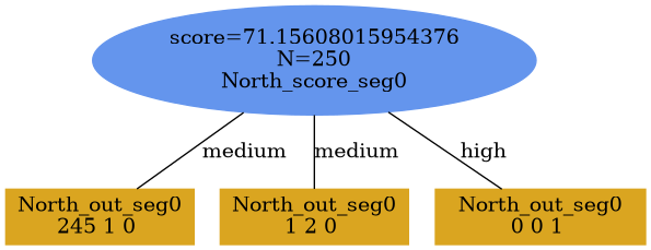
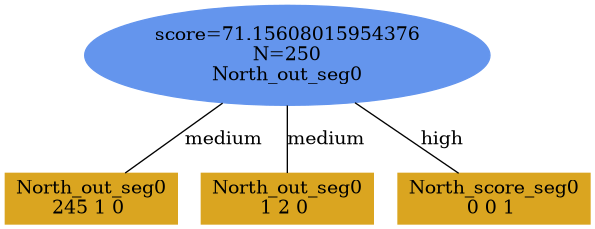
  digraph {
    node [color=goldenrod shape=box style=filled]
    edge [dir=none]
-   n1 [color=cornflowerblue label="score=71.15608015954376\nN=250\nNorth_score_seg0" shape=ellipse]
+   n1 [color=cornflowerblue label="score=71.15608015954376\nN=250\nNorth_out_seg0" shape=ellipse]
    n2 [label="North_out_seg0\n245 1 0 "]
    n3 [label="North_out_seg0\n1 2 0 "]
-   n4 [label="North_out_seg0\n0 0 1 "]
+   n4 [label="North_score_seg0\n0 0 1 "]
    subgraph sub_1 {
      rank=same
      n1
    }
    subgraph sub_2 {
      rank=same
      n2
    }
    subgraph sub_3 {
      rank=same
      n3
    }
    subgraph sub_4 {
      rank=same
      n4
    }
    n1 -> n2 [label=medium]
    n1 -> n3 [label=medium]
    n1 -> n4 [label=high]
  }
